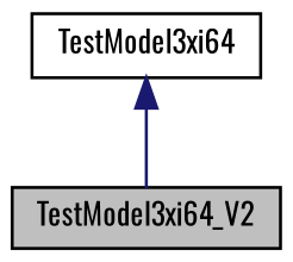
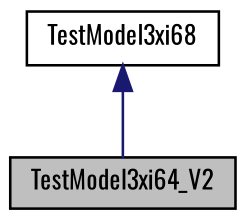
  digraph {
    fontname=Oswald
    node [color=black fontname=Oswald fontsize=10 shape=record style=filled]
    n1 [fillcolor=grey75 fontcolor=black height=0.2 label=TestModel3xi64_V2 width=0.4]
-   n2 [fillcolor=white height=0.2 label=TestModel3xi64 width=0.4]
+   n2 [fillcolor=white height=0.2 label=TestModel3xi68 width=0.4]
    n2 -> n1 [color=midnightblue dir=back fontname=Oswald fontsize=10 labelfontname=Helvetica labelfontsize=10 style=solid]
  }
